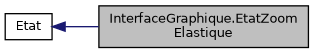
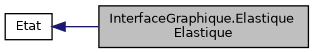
  digraph {
    rankdir=LR
    node [color=black fontname=Helvetica fontsize=10 shape=record style=filled]
-   n1 [fillcolor=grey75 fontcolor=black height=0.2 label="InterfaceGraphique.EtatZoom\lElastique" width=0.4]
+   n1 [fillcolor=grey75 fontcolor=black height=0.2 label="InterfaceGraphique.Elastique\lElastique" width=0.4]
    n2 [fillcolor=white height=0.2 label=Etat width=0.4]
    n2 -> n1 [color=midnightblue dir=back fontname=Helvetica fontsize=10 labelfontname=Helvetica labelfontsize=10 style=solid]
  }
